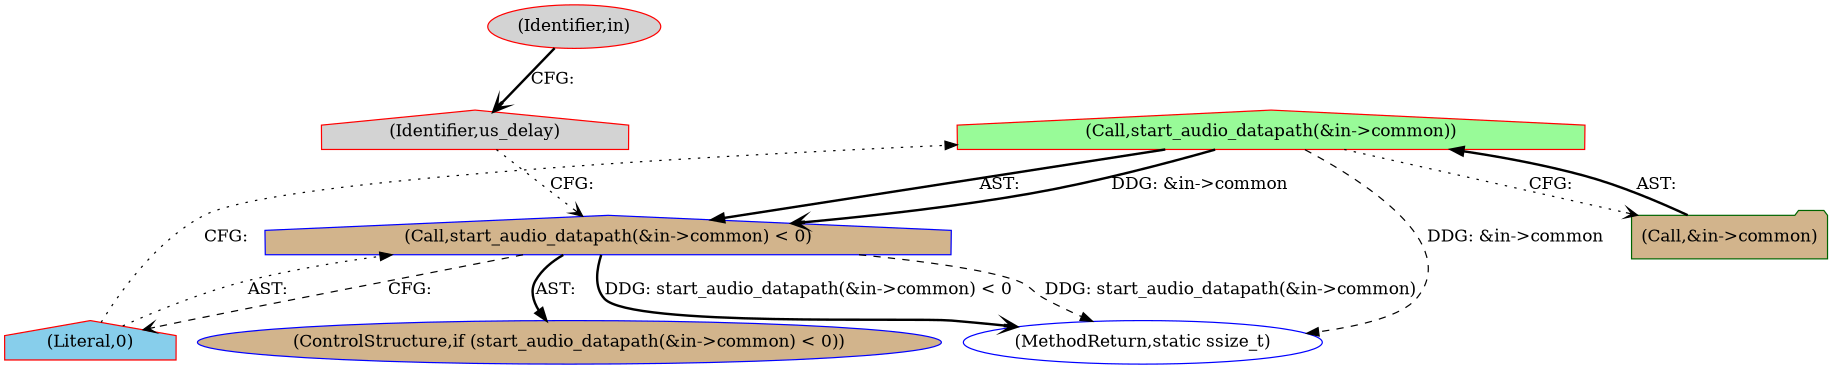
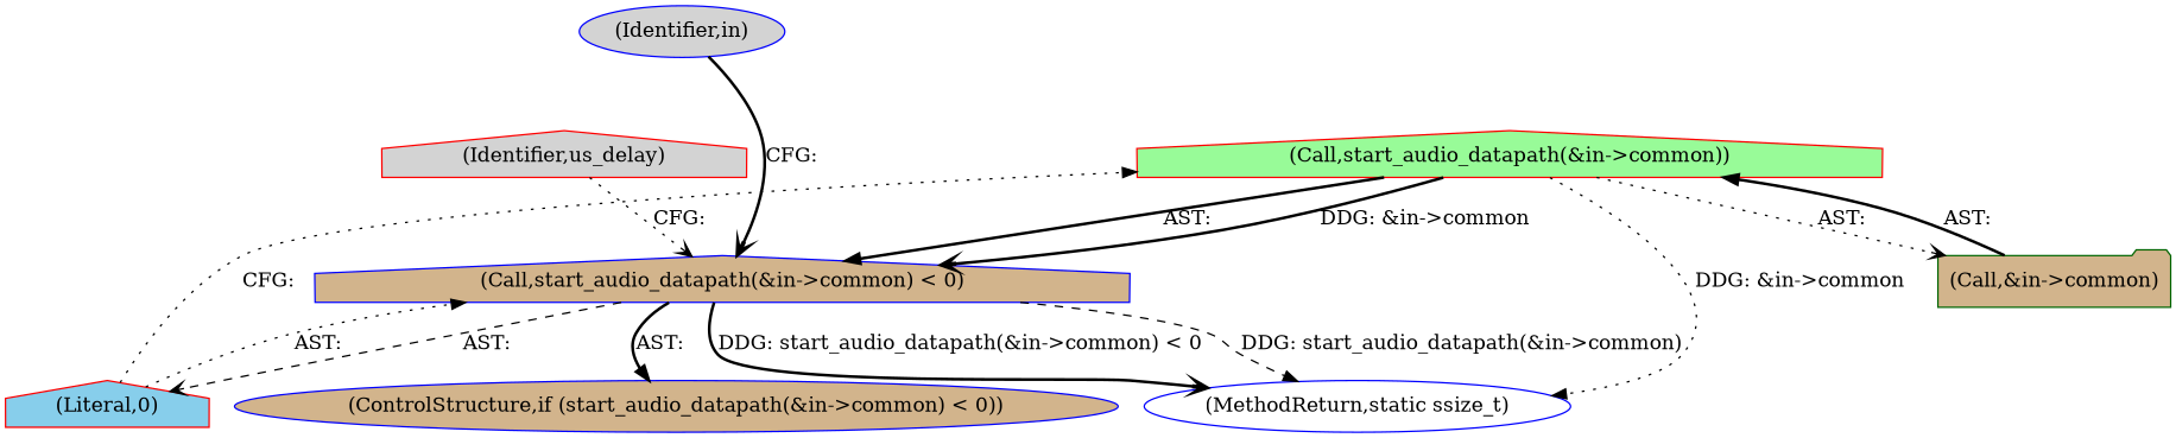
  digraph {
    node [color=red fillcolor=tan shape=house style=filled]
    edge [arrowhead=normal style=bold]
    n1 [fillcolor=palegreen label="(Call,start_audio_datapath(&in->common))"]
    n2 [color=blue label="(Call,start_audio_datapath(&in->common) < 0)"]
    n3 [color=darkgreen label="(Call,&in->common)" shape=folder]
    n4 [color=blue fillcolor=white label="(MethodReturn,static ssize_t)" shape=ellipse]
    n5 [color=blue label="(ControlStructure,if (start_audio_datapath(&in->common) < 0))" shape=ellipse]
    n6 [fillcolor=skyblue label="(Literal,0)"]
-   n7 [fillcolor=lightgrey label="(Identifier,in)" shape=ellipse]
+   n7 [color=blue fillcolor=lightgrey label="(Identifier,in)" shape=ellipse]
    n8 [fillcolor=lightgrey label="(Identifier,us_delay)"]
    n1 -> n2 [label="AST: "]
    n1 -> n2 [arrowhead=vee label="DDG: &in->common"]
-   n1 -> n3 [arrowhead=vee label="CFG: " style=dotted]
-   n1 -> n4 [label="DDG: &in->common" style=dashed]
+   n1 -> n3 [arrowhead=vee label="AST: " style=dotted]
+   n1 -> n4 [label="DDG: &in->common" style=dotted]
    n2 -> n4 [label="DDG: start_audio_datapath(&in->common)" style=dashed]
    n2 -> n4 [arrowhead=vee label="DDG: start_audio_datapath(&in->common) < 0"]
    n2 -> n5 [label="AST: "]
-   n2 -> n6 [arrowhead=vee label="CFG: " style=dashed]
+   n2 -> n6 [arrowhead=vee label="AST: " style=dashed]
    n3 -> n1 [label="AST: "]
    n6 -> n1 [label="CFG: " style=dotted]
    n6 -> n2 [label="AST: " style=dotted]
-   n7 -> n8 [arrowhead=vee label="CFG: "]
+   n7 -> n2 [arrowhead=vee label="CFG: "]
    n8 -> n2 [arrowhead=vee label="CFG: " style=dotted]
  }
